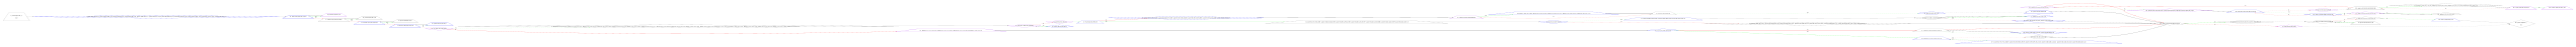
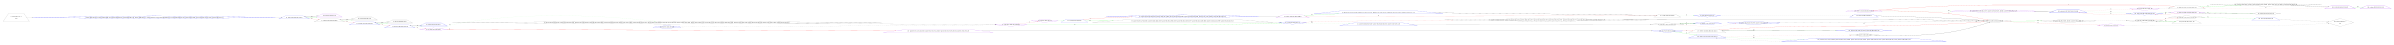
  digraph {
    bgcolor=white
    compound=true
    fillcolor="#FFFFCC"
    fontname=Arial
    fontsize=12
    pack=true
    packmode=clust
    rankdir=LR
    style="rounded,filled"
    node [color=blue compound=true fillcolor="#ffffff" fixedsize=false fontname=Arial fontsize=12 node_initialized=no shape=diamond style=filled]
    edge [arrowhead=normal arrowsize=0.5 arrowtail=none color="#000000" compound=true dir=forward fontcolor=black fontname=Arial fontsize=12 style=solid]
    n1 [label="2 - passive 35,82,2,82,16,,33 - passive 35,83,2,83,82,,44 - passive 35,84,2,84,39,,55 - passive 35,85,2,85,21,,66 - passive 35,86,2,86,19,,77 - passive 35,87,2,87,17,,88 - passive 35,88,2,88,17,,99 - passive 35,89,2,89,160,,1010 - passive 35,90,2,90,39,,1111 - passive 35,91,2,91,32,,1212 - passive 35,92,2,92,12,,13"]
    n2 [label="13 - while-for 10,93,6,93,24,15,14,16" shape=trapezium]
    n3 [color=purple label="14 - passive 35,94,4,94,13,,15" shape=trapezium]
    n4 [color=gray40 label="17 - while-for 10,95,6,95,24,19,18,20" shape=trapezium]
    n5 [color=gray40 label="1 - passive-implicit 36,,,,,,2\n\nstart" shape=trapezium]
    n6 [color=gray40 label="18 - passive 35,96,4,96,15,,19" shape=trapezium]
    n7 [label="21 - while-for 10,97,6,97,24,23,22,24" shape=trapezium]
    n8 [color=gray40 label="22 - passive 35,98,4,98,15,,23" shape=trapezium]
    n9 [label="25 - while-for 10,99,6,99,24,27,26,28" shape=trapezium]
    n10 [label="26 - passive 35,100,4,100,16,,27" shape=trapezium]
    n11 [color=purple label="29 - if 5,101,6,101,34,123,30,100"]
    n12 [color=gray40 label="30 - passive 35,102,4,102,30,,3131 - passive 35,103,4,103,30,,3232 - passive 35,104,4,104,30,,3333 - passive 35,105,4,105,30,,3434 - passive 35,106,4,106,111,,3535 - passive 35,107,4,107,24,,3636 - passive 35,108,4,112,201,,3737 - passive 35,113,4,113,34,,3838 - passive 35,114,4,114,23,,3939 - passive 35,115,4,115,29,,4040 - passive 35,116,4,116,23,,4141 - passive 35,117,4,117,35,,4242 - passive 35,118,4,118,22,,4343 - passive 35,119,4,119,21,,4444 - passive 35,120,4,120,29,,4545 - passive 35,121,4,121,21,,4646 - passive 35,122,4,122,14,,47"]
    n13 [color=purple label="101 - passive 35,171,4,171,32,,102102 - passive 35,172,4,172,31,,103103 - passive 35,173,4,173,78,,104104 - passive 35,174,4,174,8,,105" shape=trapezium]
    n14 [color=purple label="47 - while-for 10,123,8,123,26,49,48,50"]
    n15 [label="105 - if 5,175,8,175,455,122,106,116"]
    n16 [label="48 - passive 35,124,6,124,18,,49"]
    n17 [color=purple label="51 - passive 35,125,4,125,6,,52"]
    n18 [label="106 - while-for 10,176,10,176,46,113,107,114" shape=trapezium]
    n19 [color=gray40 label="117 - while-for 10,186,10,186,80,120,118,121" shape=trapezium]
    n20 [label="52 - if 5,126,8,126,441,99,53,80" shape=trapezium]
    n21 [color=gray40 label="53 - passive 35,127,6,127,38,,5454 - passive 35,128,6,128,31,,5555 - passive 35,129,6,129,251,,5656 - passive 35,130,6,130,178,,5757 - passive 35,131,6,131,29,,5858 - passive 35,132,6,132,16,,5959 - passive 35,133,6,133,17,,60" shape=trapezium]
    n22 [label="81 - passive 35,153,6,153,22,,8282 - passive 35,154,6,154,75,,8383 - passive 35,155,6,155,23,,8484 - passive 35,156,6,156,65,,8585 - passive 35,157,6,157,22,,8686 - passive 35,158,6,158,10,,87"]
    n23 [label="60 - if 5,134,10,134,119,79,61,70"]
    n24 [color=purple label="87 - while-for 10,159,10,159,42,96,88,97" shape=trapezium]
    n25 [label="61 - passive 35,135,8,135,29,,6262 - passive 35,136,8,136,23,,6363 - passive 35,137,8,137,12,,64" shape=trapezium]
    n26 [color=gray40 label="71 - passive 35,143,8,143,29,,7272 - passive 35,144,8,144,32,,7373 - passive 35,145,8,145,33,,7474 - passive 35,146,8,146,32,,7575 - passive 35,147,8,147,33,,7676 - passive 35,148,8,148,26,,7777 - passive 35,149,8,149,297,,7878 - passive 35,150,8,150,70,,79"]
    n27 [label="88 - passive 35,160,8,160,34,,8989 - passive 35,161,8,161,34,,9090 - passive 35,162,8,162,35,,9191 - passive 35,163,8,163,24,,9292 - passive 35,164,8,164,172,,93" shape=trapezium]
    n28 [color=gray40 label="64 - while-for 10,138,12,138,30,66,65,67"]
    n29 [color=gray40 label="124 - while-for 10,192,6,192,39,162,125,163"]
    n30 [label="65 - passive 35,139,10,139,25,,66"]
    n31 [label="68 - passive 35,140,8,140,27,,6969 - passive 35,141,8,141,36,,79"]
    n32 [color=gray40 label="125 - passive 35,193,4,193,19,,126126 - passive 35,194,4,194,8,,127"]
    n33 [color=purple label="164 - return 30,224,2,224,9,,165"]
    n34 [color=gray40 label="127 - while-for 10,195,8,195,26,129,128,130"]
    n35 [color=gray40 label="166 - passive-implicit 36,,,,,,\n\nend"]
    n36 [color=gray40 label="93 - if 5,165,12,165,12,95,94,95" shape=trapezium]
    n37 [label="98 - passive 35,168,6,168,658,,99" shape=trapezium]
    n38 [label="94 - break 32,166,10,166,10,,97"]
    n39 [label="107 - passive 35,177,8,177,33,,108108 - passive 35,178,8,178,54,,109109 - passive 35,179,8,179,104,,110110 - passive 35,180,8,180,12,,111111 - passive 35,181,8,181,19,,112112 - passive 35,182,8,182,20,,113" shape=trapezium]
    n40 [color=gray40 label="115 - passive 35,184,6,184,22,,122"]
    n41 [label="118 - passive 35,187,8,187,20,,119119 - passive 35,188,8,188,25,,120"]
    n42 [color=gray40 label="128 - passive 35,196,6,196,17,,129" shape=trapezium]
    n43 [color=gray40 label="131 - while-for 10,197,8,197,41,133,132,134"]
    n44 [label="132 - return 30,198,6,198,20,,165" shape=trapezium]
    n45 [color=purple label="135 - while-for 10,200,8,200,38,160,136,161"]
    n46 [color=purple label="136 - passive 35,201,6,201,28,,137137 - passive 35,202,6,205,267,,138138 - passive 35,206,6,206,16,,139"]
    n47 [label="139 - while-for 10,207,10,207,28,147,140,148" shape=trapezium]
    n48 [label="140 - while-for 10,208,12,208,30,145,141,146"]
    n49 [color=purple label="149 - passive 35,213,6,213,20,,150"]
    n50 [color=purple label="141 - while-for 10,209,14,209,32,143,142,144"]
    n51 [color=gray40 label="150 - while-for 10,214,10,214,43,158,151,159" shape=trapezium]
    n52 [color=gray40 label="142 - passive 35,210,12,210,29,,143"]
    n53 [color=gray40 label="151 - passive 35,215,8,215,27,,152152 - passive 35,216,8,216,35,,153153 - passive 35,217,8,217,12,,154154 - passive 35,218,8,218,632,,155"]
    n54 [color=purple label="155 - if 5,219,12,219,25,157,156,157" shape=trapezium]
    n55 [color=purple label="156 - continue 33,220,10,220,10,,150" shape=trapezium]
    n1 -> n2 [style=dashed]
    n2 -> n3 [color="#00ff00" label=yes]
    n2 -> n4 [color="#ff0000" label=no style=dashed]
    n3 -> n2
    n4 -> n6 [color="#00ff00" label=yes style=dashed]
    n4 -> n7 [color="#ff0000" label=no style=dashed]
    n5 -> n1 [style=dashed]
    n6 -> n4
    n7 -> n8 [color="#00ff00" label=yes]
    n7 -> n9 [color="#ff0000" label=no style=dashed]
    n8 -> n7
    n9 -> n10 [color="#00ff00" label=yes style=dotted]
    n9 -> n11 [color="#ff0000" label=no style=dotted]
    n10 -> n9
    n11 -> n12 [color="#00ff00" label=yes style=dotted]
    n11 -> n13 [color="#ff0000" label=no]
    n12 -> n14 [style=dashed]
    n13 -> n15
-   n14 -> n16 [color="#00ff00" label=yes]
+   n14 -> n23 [color="#00ff00" label=yes]
    n14 -> n17 [color="#ff0000" label=no style=dashed]
    n15 -> n18 [color="#00ff00" label=yes]
    n15 -> n19 [color="#ff0000" label=no]
    n16 -> n14 [style=dotted]
    n17 -> n20 [color="#00ff00" style=dashed]
    n18 -> n39 [color="#00ff00" label=yes style=dashed]
    n18 -> n40 [color="#ff0000" label=no style=dotted]
    n19 -> n29 [color="#ff0000" label=no]
    n19 -> n41 [color="#00ff00" label=yes style=dotted]
    n20 -> n21 [color="#00ff00" label=yes]
    n20 -> n22 [color="#ff0000" label=no]
    n21 -> n23 [style=dashed]
    n22 -> n24
    n23 -> n25 [color="#00ff00" label=yes style=dotted]
    n23 -> n26 [color="#ff0000" label=no style=dashed]
    n24 -> n27 [color="#00ff00" label=yes]
    n25 -> n28 [style=dashed]
    n26 -> n29
    n27 -> n36
    n28 -> n30 [color="#00ff00" label=yes]
    n28 -> n31 [color="#ff0000" label=no style=dotted]
    n29 -> n32 [color="#00ff00" label=yes]
    n29 -> n33 [color="#ff0000" label=no style=dashed]
    n30 -> n28
    n31 -> n29 [style=dashed]
    n32 -> n34 [style=dotted]
    n33 -> n35 [style=dotted]
    n34 -> n42 [color="#00ff00" label=yes]
    n34 -> n43 [color="#ff0000" label=no style=dashed]
    n36 -> n24 [color="#ff0000" label=no style=dashed]
    n36 -> n38 [color="#00ff00" label=yes style=dotted]
    n37 -> n29
    n38 -> n37 [style=dotted]
    n39 -> n18 [style=dotted]
    n40 -> n29
    n41 -> n19
    n42 -> n34 [style=dashed]
    n43 -> n44 [color="#00ff00" label=yes style=dashed]
    n44 -> n35 [style=dashed]
    n45 -> n29 [color="#ff0000" label=no]
    n45 -> n46 [color="#00ff00" label=yes style=dotted]
    n46 -> n47
    n47 -> n48 [color="#00ff00" label=yes style=dotted]
    n47 -> n49 [color="#ff0000" label=no style=dotted]
    n48 -> n47 [color="#ff0000" label=no style=dashed]
    n48 -> n50 [color="#00ff00" label=yes style=dashed]
    n49 -> n51 [style=dotted]
    n50 -> n48 [color="#ff0000" label=no style=dashed]
    n50 -> n52 [color="#00ff00" label=yes style=dashed]
    n51 -> n45 [color="#ff0000" label=no]
    n51 -> n53 [color="#00ff00" label=yes]
    n52 -> n50
    n53 -> n54
    n54 -> n51 [color="#ff0000" label=no style=dotted]
    n54 -> n55 [color="#00ff00" label=yes]
  }
